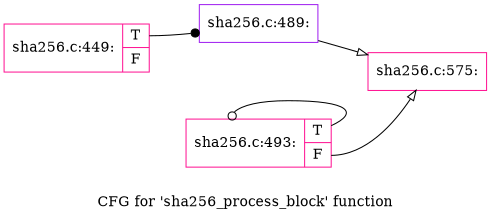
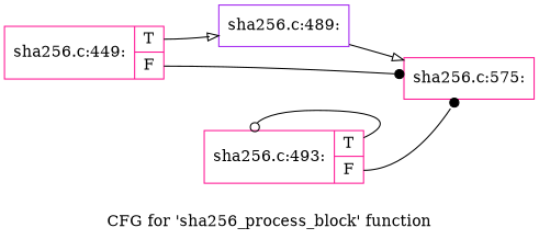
  digraph {
    label="CFG for 'sha256_process_block' function"
    rankdir=LR
    node [color=deeppink shape=record]
    edge [arrowhead=dot tailport=s0]
    n1 [label="{sha256.c:449:|{<s0>T|<s1>F}}"]
    n2 [color=purple label="{sha256.c:489:}"]
    n3 [label="{sha256.c:575:}"]
    n4 [label="{sha256.c:493:|{<s0>T|<s1>F}}"]
-   n1 -> n2
+   n1 -> n2 [arrowhead=onormal]
+   n1 -> n3 [tailport=s1]
    n2 -> n3 [arrowhead=onormal]
-   n4 -> n3 [arrowhead=onormal tailport=s1]
+   n4 -> n3 [tailport=s1]
    n4 -> n4 [arrowhead=odot]
  }
